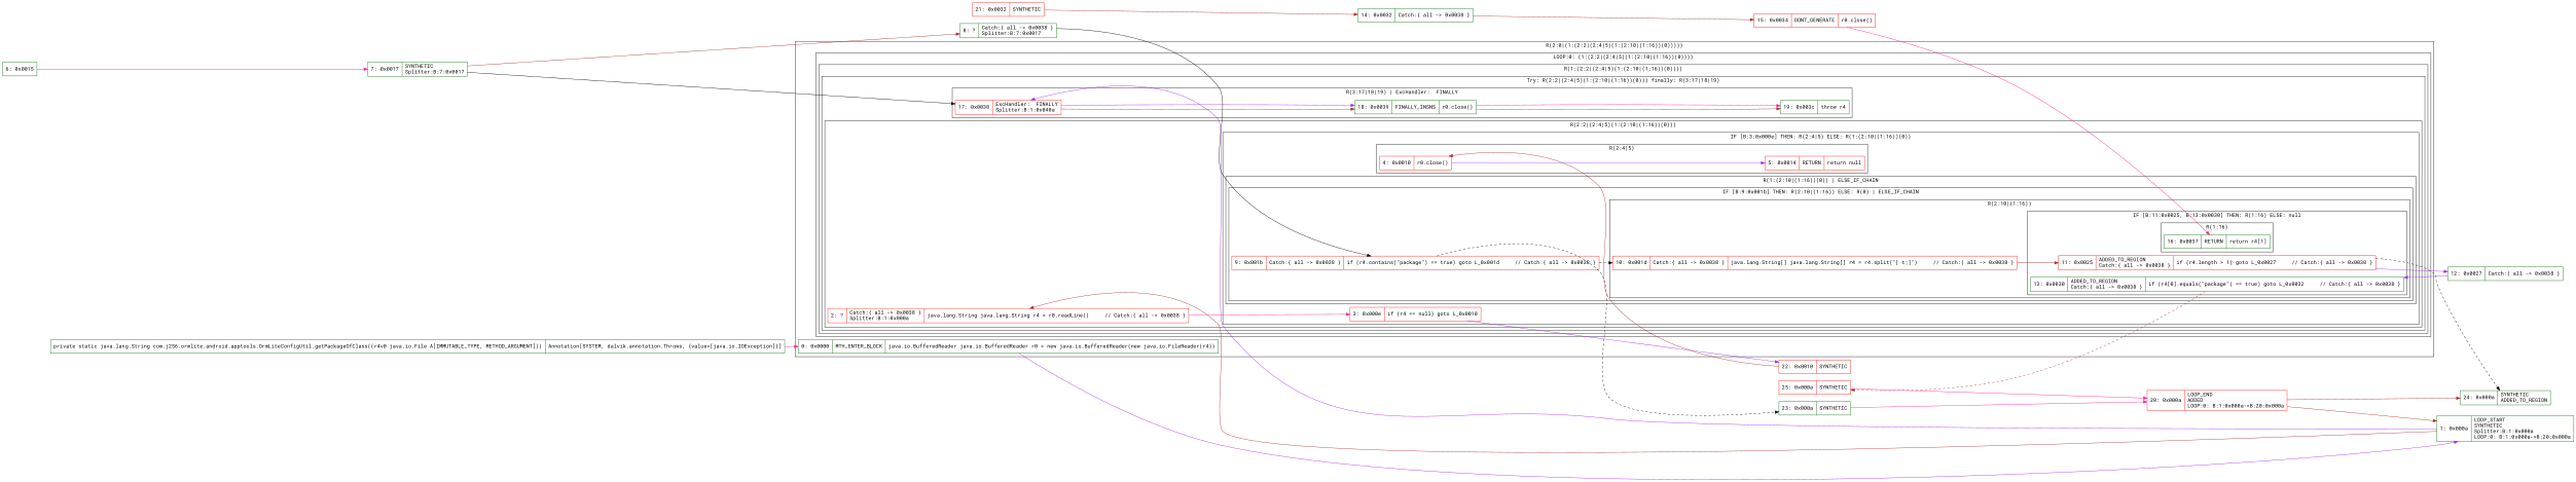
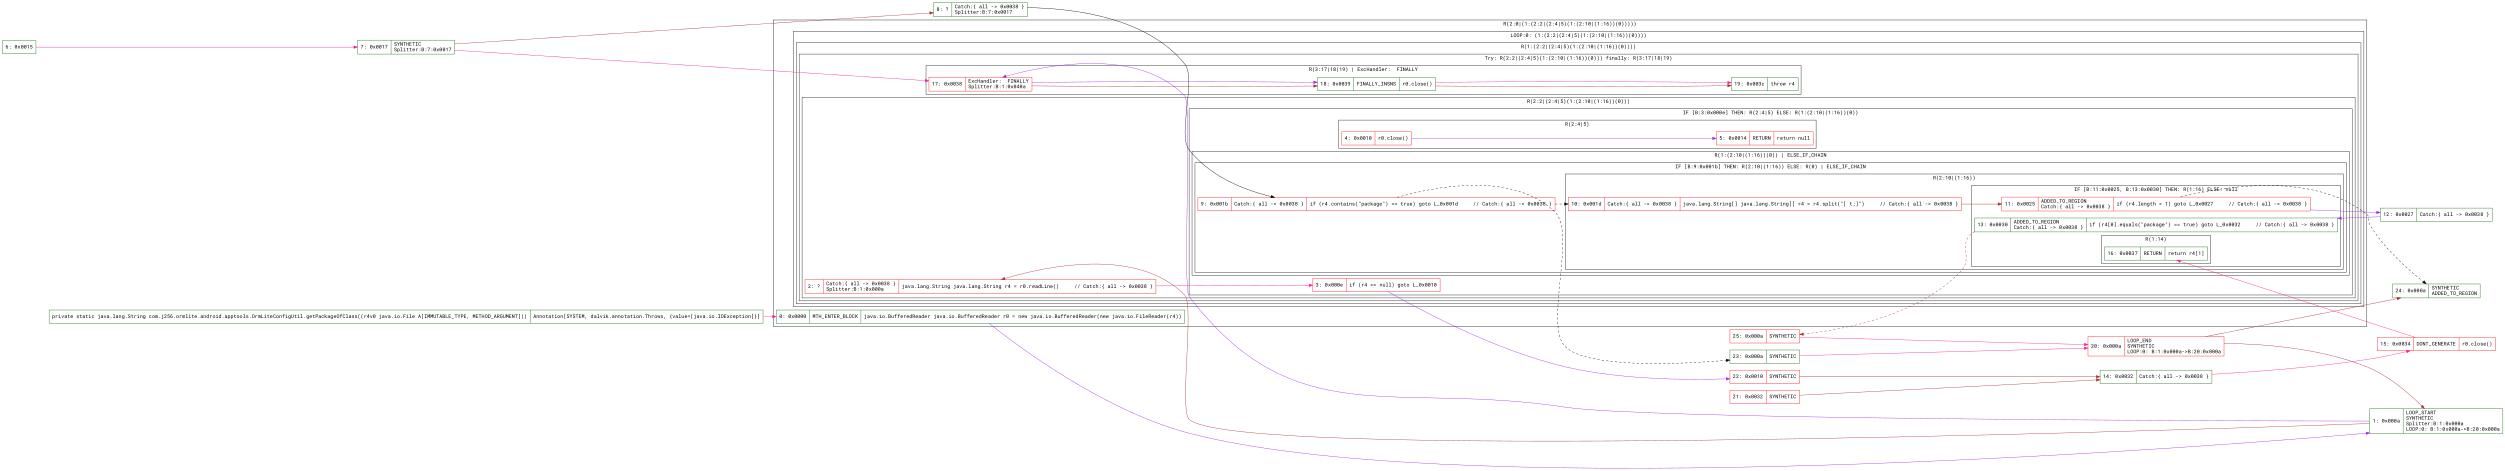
  digraph {
    fontname="Roboto Mono"
    rankdir=LR
    node [color=darkgreen fontname="Roboto Mono" shape=record]
    edge [color=brown fontname="Roboto Mono"]
    n1 [color=red label="{4\:\ 0x0010|r0.close()\l}"]
    n2 [color=red label="{5\:\ 0x0014|RETURN\l|return null\l}"]
    n3 [label="{16\:\ 0x0037|RETURN\l|return r4[1]\l}"]
    n4 [color=red label="{11\:\ 0x0025|ADDED_TO_REGION\lCatch:\{ all \-\> 0x0038 \}\l|if (r4.length \> 1) goto L_0x0027     \/\/ Catch:\{ all \-\> 0x0038 \}\l}"]
    n5 [label="{13\:\ 0x0030|ADDED_TO_REGION\lCatch:\{ all \-\> 0x0038 \}\l|if (r4[0].equals(\"package\") == true) goto L_0x0032     \/\/ Catch:\{ all \-\> 0x0038 \}\l}"]
    n6 [color=red label="{10\:\ 0x001d|Catch:\{ all \-\> 0x0038 \}\l|java.lang.String[] java.lang.String[] r4 = r4.split(\"[ t;]\")     \/\/ Catch:\{ all \-\> 0x0038 \}\l}"]
    n7 [color=red label="{9\:\ 0x001b|Catch:\{ all \-\> 0x0038 \}\l|if (r4.contains(\"package\") == true) goto L_0x001d     \/\/ Catch:\{ all \-\> 0x0038 \}\l}"]
    n8 [color=red label="{3\:\ 0x000e|if (r4 == null) goto L_0x0010\l}"]
    n9 [color=red label="{2\:\ ?|Catch:\{ all \-\> 0x0038 \}\lSplitter:B:1:0x000a\l|java.lang.String java.lang.String r4 = r0.readLine()     \/\/ Catch:\{ all \-\> 0x0038 \}\l}"]
    n10 [color=red label="{17\:\ 0x0038|ExcHandler:  FINALLY\lSplitter:B:1:0x040a\l}"]
    n11 [label="{18\:\ 0x0039|FINALLY_INSNS\l|r0.close()\l}"]
    n12 [label="{19\:\ 0x003c|throw r4\l}"]
    n13 [label="{0\:\ 0x0000|MTH_ENTER_BLOCK\l|java.io.BufferedReader java.io.BufferedReader r0 = new java.io.BufferedReader(new java.io.FileReader(r4))\l}"]
    n14 [label="{12\:\ 0x0027|Catch:\{ all \-\> 0x0038 \}\l}"]
    n15 [label="{24\:\ 0x000a|SYNTHETIC\lADDED_TO_REGION\l}"]
    n16 [color=red label="{25\:\ 0x000a|SYNTHETIC\l}"]
    n17 [label="{23\:\ 0x000a|SYNTHETIC\l}"]
    n18 [color=red label="{22\:\ 0x0010|SYNTHETIC\l}"]
    n19 [label="{1\:\ 0x000a|LOOP_START\lSYNTHETIC\lSplitter:B:1:0x000a\lLOOP:0: B:1:0x000a\-\>B:20:0x000a\l}"]
    n20 [label="{6\:\ 0x0015}"]
    n21 [label="{7\:\ 0x0017|SYNTHETIC\lSplitter:B:7:0x0017\l}"]
-   n22 [color=red label="{20\:\ 0x000a|LOOP_END\lADDED\lLOOP:0: B:1:0x000a\-\>B:20:0x000a\l}"]
+   n22 [color=red label="{20\:\ 0x000a|LOOP_END\lSYNTHETIC\lLOOP:0: B:1:0x000a\-\>B:20:0x000a\l}"]
    n23 [color=red label="{21\:\ 0x0032|SYNTHETIC\l}"]
    n24 [label="{14\:\ 0x0032|Catch:\{ all \-\> 0x0038 \}\l}"]
    n25 [label="{8\:\ ?|Catch:\{ all \-\> 0x0038 \}\lSplitter:B:7:0x0017\l}"]
    n26 [color=red label="{15\:\ 0x0034|DONT_GENERATE\l|r0.close()\l}"]
    n27 [label="{private static java.lang.String com.j256.ormlite.android.apptools.OrmLiteConfigUtil.getPackageOfClass((r4v0 java.io.File A[IMMUTABLE_TYPE, METHOD_ARGUMENT]))  | Annotation[SYSTEM, dalvik.annotation.Throws, \{value=[java.io.IOException]\}]\l}"]
    subgraph cluster_1 {
      label="R(2:0|(1:(2:2|(2:4|5)(1:(2:10|(1:16))(0)))))"
      n13
      subgraph cluster_2 {
        label="LOOP:0: (1:(2:2|(2:4|5)(1:(2:10|(1:16))(0))))"
        subgraph cluster_3 {
          label="R(1:(2:2|(2:4|5)(1:(2:10|(1:16))(0))))"
          subgraph cluster_4 {
            label="Try: R(2:2|(2:4|5)(1:(2:10|(1:16))(0))) finally: R(3:17|18|19)"
            subgraph cluster_5 {
              label="R(2:2|(2:4|5)(1:(2:10|(1:16))(0)))"
              n9
              subgraph cluster_6 {
                label="IF [B:3:0x000e] THEN: R(2:4|5) ELSE: R(1:(2:10|(1:16))(0))"
                n8
                subgraph cluster_7 {
                  label="R(2:4|5)"
                  n1
                  n2
                }
                subgraph cluster_8 {
                  label="R(1:(2:10|(1:16))(0)) | ELSE_IF_CHAIN\l"
                  subgraph cluster_9 {
                    label="IF [B:9:0x001b] THEN: R(2:10|(1:16)) ELSE: R(0) | ELSE_IF_CHAIN\l"
                    n7
                    subgraph cluster_10 {
                      label="R(2:10|(1:16))"
                      n6
                      subgraph cluster_11 {
                        label="IF [B:11:0x0025, B:13:0x0030] THEN: R(1:16) ELSE: null"
                        n4
                        n5
                        subgraph cluster_12 {
-                         label="R(1:16)"
+                         label="R(1:14)"
                          n3
                        }
                      }
                    }
                    subgraph cluster_13 {
                      label="R(0)"
                    }
                  }
                }
              }
            }
            subgraph cluster_14 {
              label="R(3:17|18|19) | ExcHandler:  FINALLY\l"
              n10
              n11
              n12
            }
          }
        }
      }
    }
    subgraph cluster_15 {
      label="R(3:17|18|19) | ExcHandler:  FINALLY\l"
    }
    n1 -> n2 [color=purple]
    n4 -> n14 [color=purple]
    n4 -> n15 [color=black style=dashed]
    n5 -> n16 [style=dashed]
    n6 -> n4
    n7 -> n6 [color=black style=dashed]
    n7 -> n17 [color=black style=dashed]
    n8 -> n18 [color=purple]
    n9 -> n8 [color=deeppink]
    n10 -> n11
    n10 -> n11 [color=purple]
    n11 -> n12
    n11 -> n12 [color=deeppink]
    n13 -> n19 [color=purple]
    n14 -> n5 [color=purple]
    n16 -> n22 [color=deeppink]
    n17 -> n22 [color=deeppink]
-   n18 -> n1
+   n18 -> n24
    n19 -> n9
    n19 -> n10 [color=purple]
    n20 -> n21 [color=deeppink]
-   n21 -> n10 [color=black]
+   n21 -> n10 [color=deeppink]
    n21 -> n25
    n22 -> n15
    n22 -> n19
    n23 -> n24
-   n24 -> n26
+   n24 -> n26 [color=deeppink]
    n25 -> n7 [color=black]
    n26 -> n3 [color=deeppink]
    n27 -> n13 [color=deeppink]
  }
